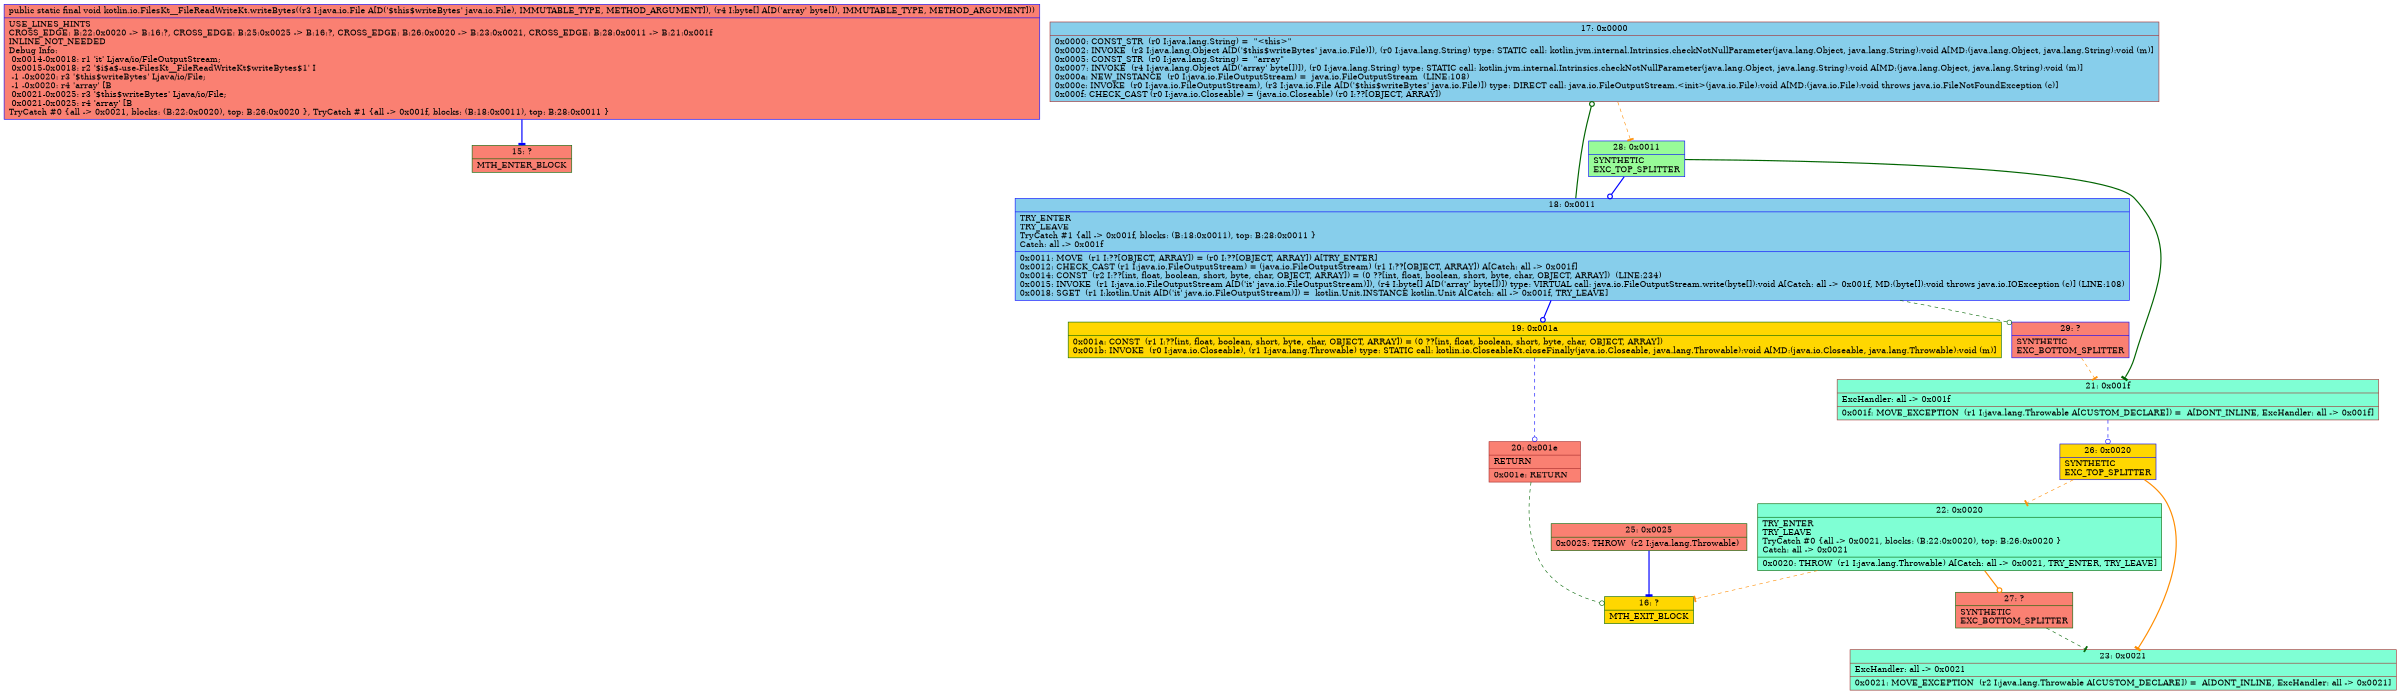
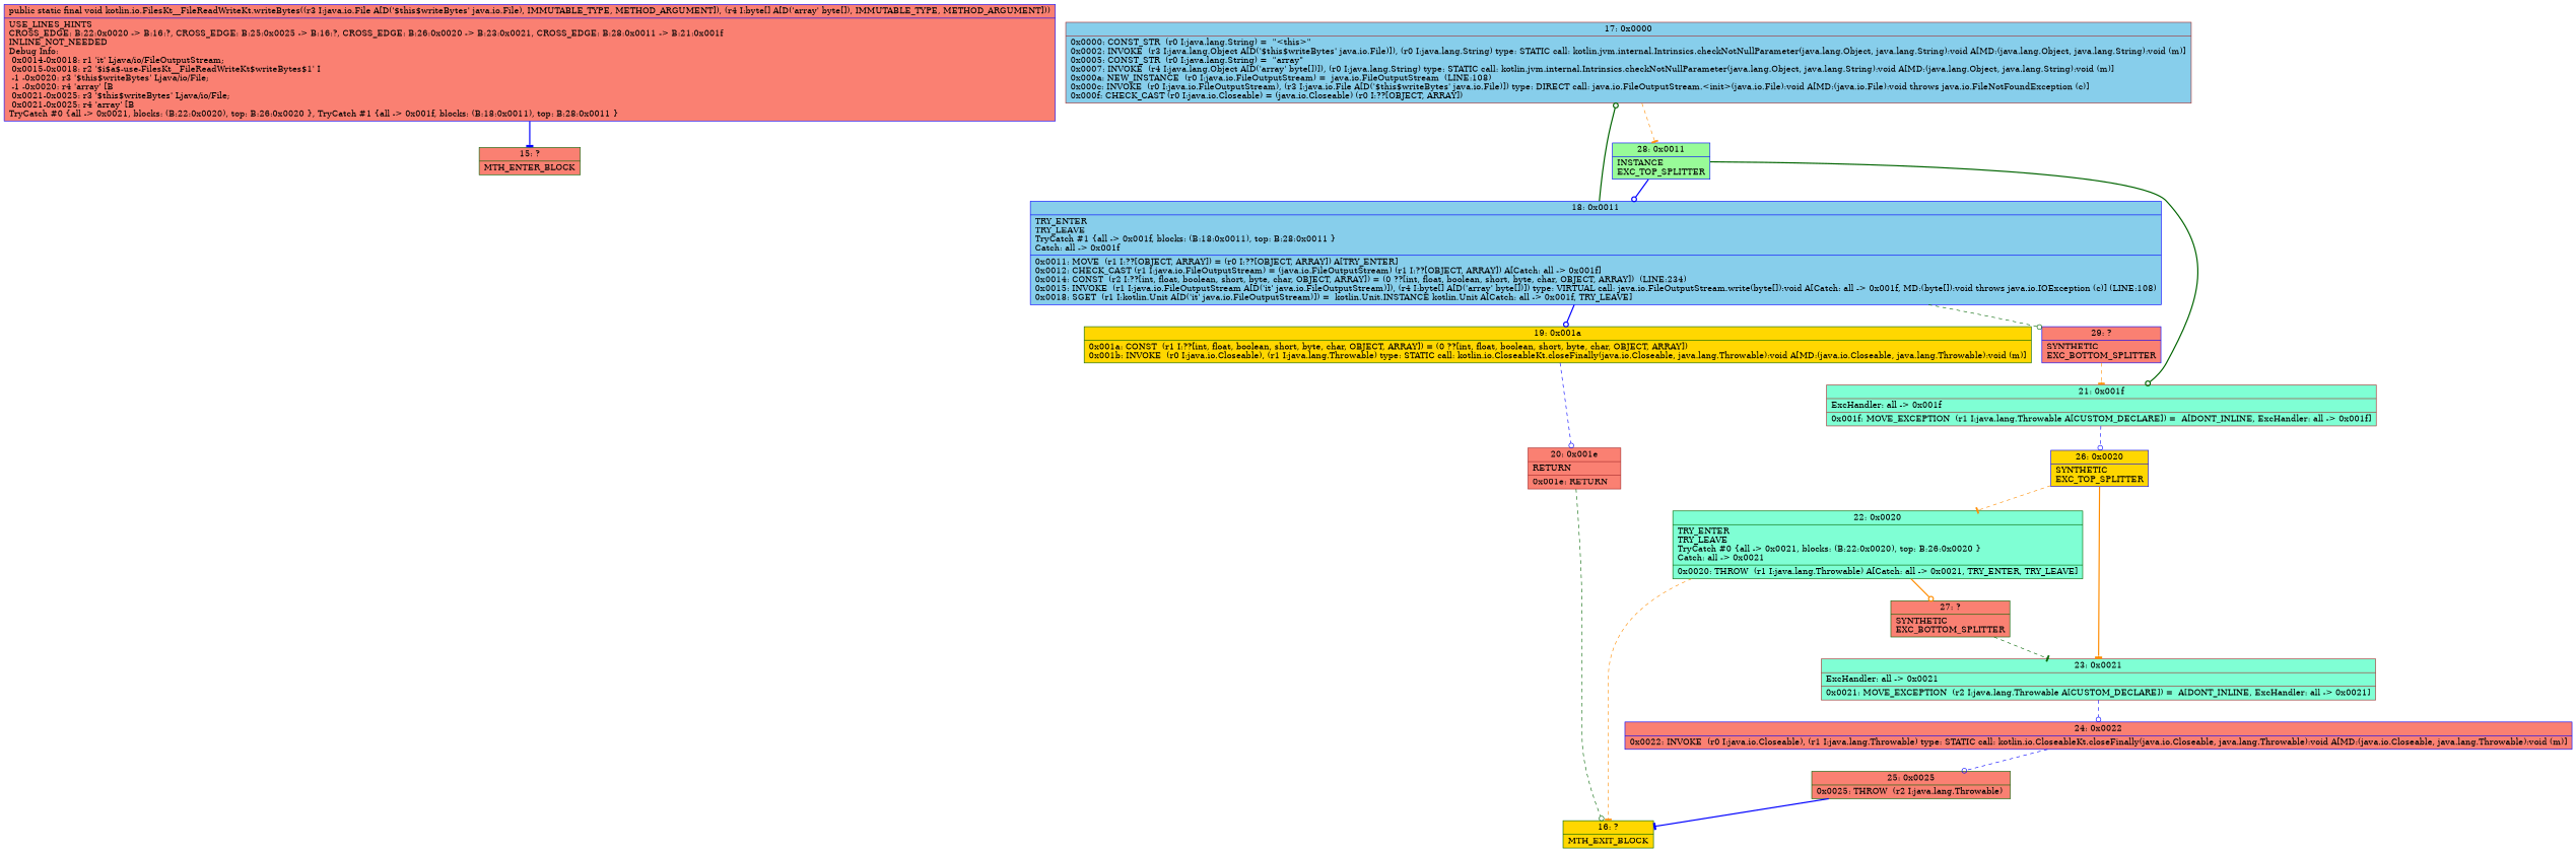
  digraph {
    node [color=darkgreen fillcolor=salmon shape=record style=filled]
    edge [arrowhead=odot color=blue style=dashed]
    n1 [label="{15\:\ ?|MTH_ENTER_BLOCK\l}"]
    n2 [color=brown fillcolor=skyblue label="{17\:\ 0x0000|0x0000: CONST_STR  (r0 I:java.lang.String) =  \"\<this\>\" \l0x0002: INVOKE  (r3 I:java.lang.Object A[D('$this$writeBytes' java.io.File)]), (r0 I:java.lang.String) type: STATIC call: kotlin.jvm.internal.Intrinsics.checkNotNullParameter(java.lang.Object, java.lang.String):void A[MD:(java.lang.Object, java.lang.String):void (m)]\l0x0005: CONST_STR  (r0 I:java.lang.String) =  \"array\" \l0x0007: INVOKE  (r4 I:java.lang.Object A[D('array' byte[])]), (r0 I:java.lang.String) type: STATIC call: kotlin.jvm.internal.Intrinsics.checkNotNullParameter(java.lang.Object, java.lang.String):void A[MD:(java.lang.Object, java.lang.String):void (m)]\l0x000a: NEW_INSTANCE  (r0 I:java.io.FileOutputStream) =  java.io.FileOutputStream  (LINE:108)\l0x000c: INVOKE  (r0 I:java.io.FileOutputStream), (r3 I:java.io.File A[D('$this$writeBytes' java.io.File)]) type: DIRECT call: java.io.FileOutputStream.\<init\>(java.io.File):void A[MD:(java.io.File):void throws java.io.FileNotFoundException (c)]\l0x000f: CHECK_CAST (r0 I:java.io.Closeable) = (java.io.Closeable) (r0 I:??[OBJECT, ARRAY]) \l}"]
-   n3 [color=blue fillcolor=palegreen label="{28\:\ 0x0011|SYNTHETIC\lEXC_TOP_SPLITTER\l}"]
+   n3 [color=blue fillcolor=palegreen label="{28\:\ 0x0011|INSTANCE\lEXC_TOP_SPLITTER\l}"]
    n4 [color=blue fillcolor=skyblue label="{18\:\ 0x0011|TRY_ENTER\lTRY_LEAVE\lTryCatch #1 \{all \-\> 0x001f, blocks: (B:18:0x0011), top: B:28:0x0011 \}\lCatch: all \-\> 0x001f\l|0x0011: MOVE  (r1 I:??[OBJECT, ARRAY]) = (r0 I:??[OBJECT, ARRAY]) A[TRY_ENTER]\l0x0012: CHECK_CAST (r1 I:java.io.FileOutputStream) = (java.io.FileOutputStream) (r1 I:??[OBJECT, ARRAY]) A[Catch: all \-\> 0x001f]\l0x0014: CONST  (r2 I:??[int, float, boolean, short, byte, char, OBJECT, ARRAY]) = (0 ??[int, float, boolean, short, byte, char, OBJECT, ARRAY])  (LINE:234)\l0x0015: INVOKE  (r1 I:java.io.FileOutputStream A[D('it' java.io.FileOutputStream)]), (r4 I:byte[] A[D('array' byte[])]) type: VIRTUAL call: java.io.FileOutputStream.write(byte[]):void A[Catch: all \-\> 0x001f, MD:(byte[]):void throws java.io.IOException (c)] (LINE:108)\l0x0018: SGET  (r1 I:kotlin.Unit A[D('it' java.io.FileOutputStream)]) =  kotlin.Unit.INSTANCE kotlin.Unit A[Catch: all \-\> 0x001f, TRY_LEAVE]\l}"]
    n5 [color=brown fillcolor=aquamarine label="{21\:\ 0x001f|ExcHandler: all \-\> 0x001f\l|0x001f: MOVE_EXCEPTION  (r1 I:java.lang.Throwable A[CUSTOM_DECLARE]) =  A[DONT_INLINE, ExcHandler: all \-\> 0x001f]\l}"]
    n6 [fillcolor=gold label="{19\:\ 0x001a|0x001a: CONST  (r1 I:??[int, float, boolean, short, byte, char, OBJECT, ARRAY]) = (0 ??[int, float, boolean, short, byte, char, OBJECT, ARRAY]) \l0x001b: INVOKE  (r0 I:java.io.Closeable), (r1 I:java.lang.Throwable) type: STATIC call: kotlin.io.CloseableKt.closeFinally(java.io.Closeable, java.lang.Throwable):void A[MD:(java.io.Closeable, java.lang.Throwable):void (m)]\l}"]
    n7 [color=blue label="{29\:\ ?|SYNTHETIC\lEXC_BOTTOM_SPLITTER\l}"]
    n8 [color=blue fillcolor=gold label="{26\:\ 0x0020|SYNTHETIC\lEXC_TOP_SPLITTER\l}"]
    n9 [color=brown label="{20\:\ 0x001e|RETURN\l|0x001e: RETURN   \l}"]
    n10 [fillcolor=gold label="{16\:\ ?|MTH_EXIT_BLOCK\l}"]
    n11 [fillcolor=aquamarine label="{22\:\ 0x0020|TRY_ENTER\lTRY_LEAVE\lTryCatch #0 \{all \-\> 0x0021, blocks: (B:22:0x0020), top: B:26:0x0020 \}\lCatch: all \-\> 0x0021\l|0x0020: THROW  (r1 I:java.lang.Throwable) A[Catch: all \-\> 0x0021, TRY_ENTER, TRY_LEAVE]\l}"]
    n12 [color=brown fillcolor=aquamarine label="{23\:\ 0x0021|ExcHandler: all \-\> 0x0021\l|0x0021: MOVE_EXCEPTION  (r2 I:java.lang.Throwable A[CUSTOM_DECLARE]) =  A[DONT_INLINE, ExcHandler: all \-\> 0x0021]\l}"]
    n13 [label="{27\:\ ?|SYNTHETIC\lEXC_BOTTOM_SPLITTER\l}"]
+   n14 [color=blue label="{24\:\ 0x0022|0x0022: INVOKE  (r0 I:java.io.Closeable), (r1 I:java.lang.Throwable) type: STATIC call: kotlin.io.CloseableKt.closeFinally(java.io.Closeable, java.lang.Throwable):void A[MD:(java.io.Closeable, java.lang.Throwable):void (m)]\l}"]
    n15 [label="{25\:\ 0x0025|0x0025: THROW  (r2 I:java.lang.Throwable) \l}"]
    n16 [color=blue label="{public static final void kotlin.io.FilesKt__FileReadWriteKt.writeBytes((r3 I:java.io.File A[D('$this$writeBytes' java.io.File), IMMUTABLE_TYPE, METHOD_ARGUMENT]), (r4 I:byte[] A[D('array' byte[]), IMMUTABLE_TYPE, METHOD_ARGUMENT]))  | USE_LINES_HINTS\lCROSS_EDGE: B:22:0x0020 \-\> B:16:?, CROSS_EDGE: B:25:0x0025 \-\> B:16:?, CROSS_EDGE: B:26:0x0020 \-\> B:23:0x0021, CROSS_EDGE: B:28:0x0011 \-\> B:21:0x001f\lINLINE_NOT_NEEDED\lDebug Info:\l  0x0014\-0x0018: r1 'it' Ljava\/io\/FileOutputStream;\l  0x0015\-0x0018: r2 '$i$a$\-use\-FilesKt__FileReadWriteKt$writeBytes$1' I\l  \-1 \-0x0020: r3 '$this$writeBytes' Ljava\/io\/File;\l  \-1 \-0x0020: r4 'array' [B\l  0x0021\-0x0025: r3 '$this$writeBytes' Ljava\/io\/File;\l  0x0021\-0x0025: r4 'array' [B\lTryCatch #0 \{all \-\> 0x0021, blocks: (B:22:0x0020), top: B:26:0x0020 \}, TryCatch #1 \{all \-\> 0x001f, blocks: (B:18:0x0011), top: B:28:0x0011 \}\l}"]
    n2 -> n3 [arrowhead=tee color=darkorange]
    n3 -> n4 [style=bold]
-   n3 -> n5 [arrowhead=tee color=darkgreen style=bold]
+   n3 -> n5 [color=darkgreen style=bold]
    n4 -> n2 [color=darkgreen style=bold]
    n4 -> n6 [style=bold]
    n4 -> n7 [color=darkgreen]
    n5 -> n8
    n6 -> n9
    n7 -> n5 [arrowhead=tee color=darkorange]
    n8 -> n11 [arrowhead=tee color=darkorange]
    n8 -> n12 [arrowhead=tee color=darkorange style=bold]
    n9 -> n10 [color=darkgreen]
    n11 -> n10 [arrowhead=tee color=darkorange]
    n11 -> n13 [color=darkorange style=bold]
+   n12 -> n14
    n13 -> n12 [arrowhead=tee color=darkgreen]
+   n14 -> n15
    n15 -> n10 [arrowhead=tee style=bold]
    n16 -> n1 [arrowhead=tee style=bold]
  }
